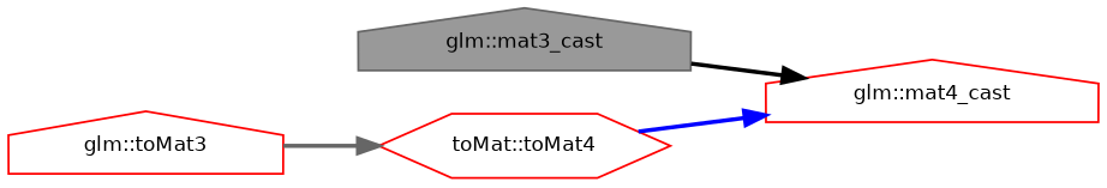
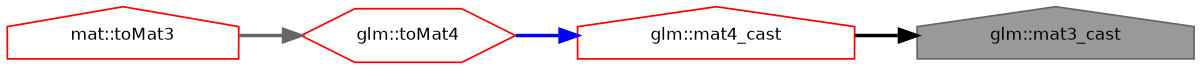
  digraph {
    rankdir=RL
    node [color=red fillcolor=white fontname=Helvetica fontsize=10 shape=house style=filled]
    edge [dir=back fontname=Helvetica fontsize=10 labelfontname=Helvetica labelfontsize=10 style=bold]
    n1 [color=gray40 fillcolor=grey60 fontcolor=black height=0.2 label="glm::mat3_cast" width=0.4]
    n2 [height=0.2 label="glm::mat4_cast" width=0.4]
-   n3 [height=0.2 label="toMat::toMat4" shape=hexagon width=0.4]
-   n4 [height=0.2 label="glm::toMat3" width=0.4]
-   n2 -> n1 [color=black]
+   n3 [height=0.2 label="glm::toMat4" shape=hexagon width=0.4]
+   n4 [height=0.2 label="mat::toMat3" width=0.4]
+   n1 -> n2 [color=black]
    n2 -> n3 [color=blue]
    n3 -> n4 [color=gray40]
  }
